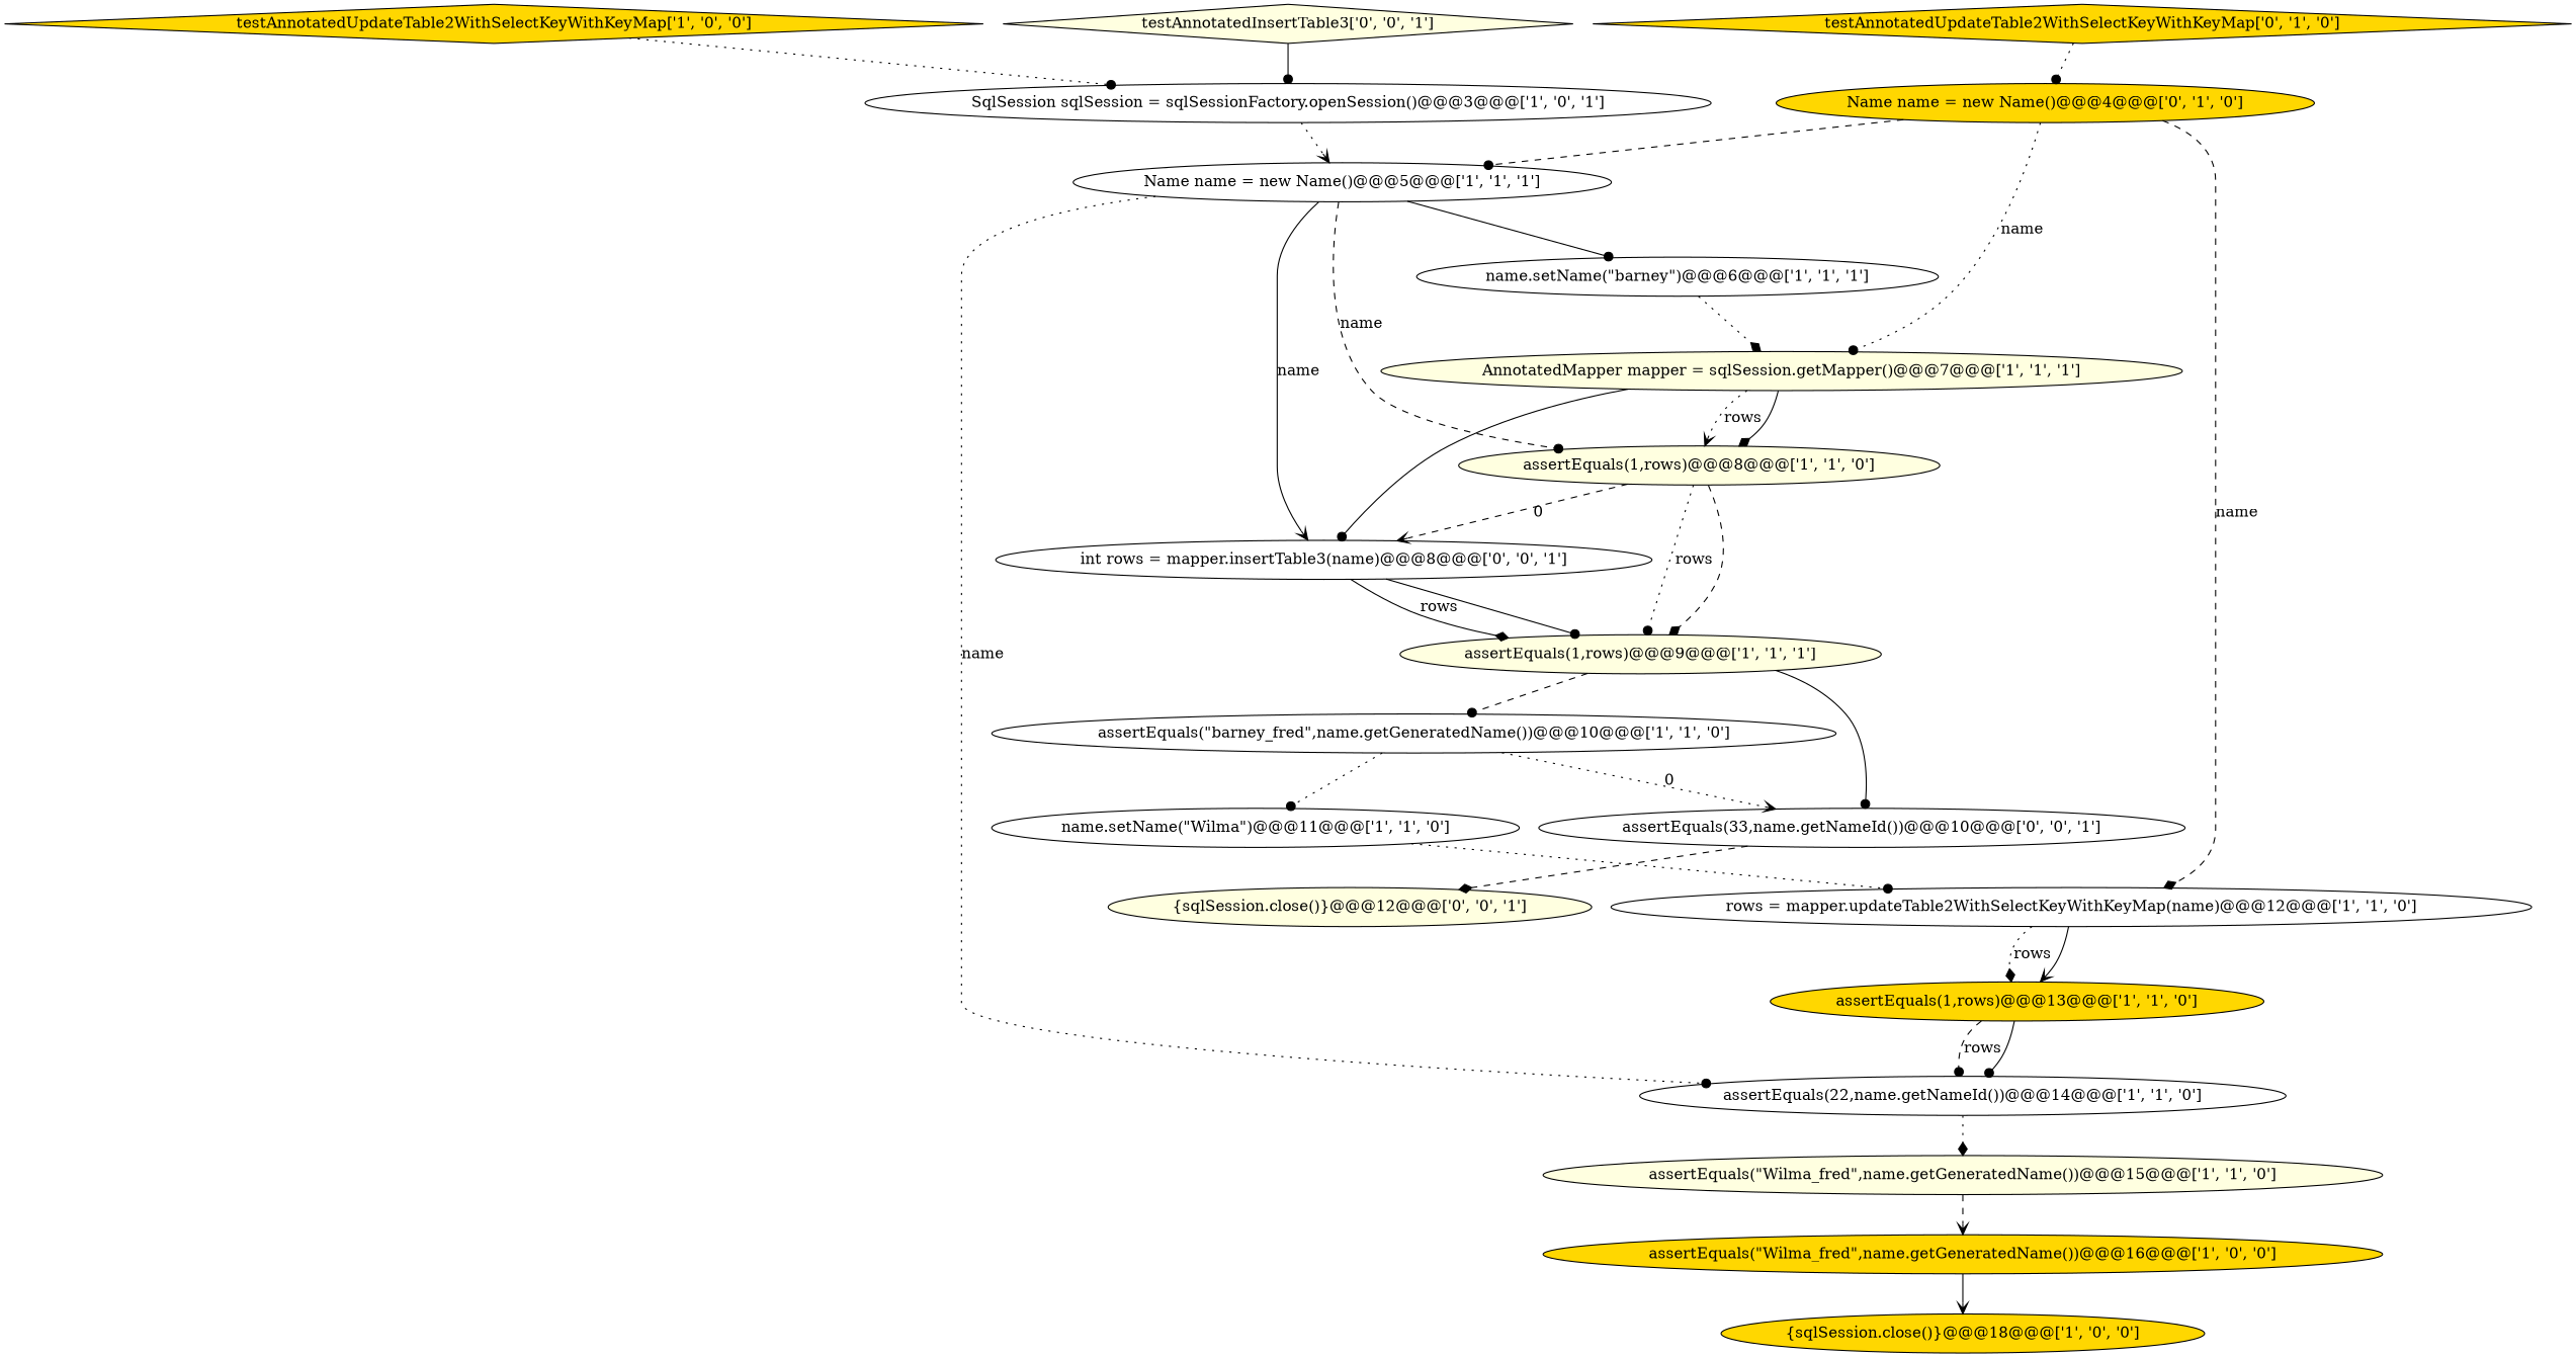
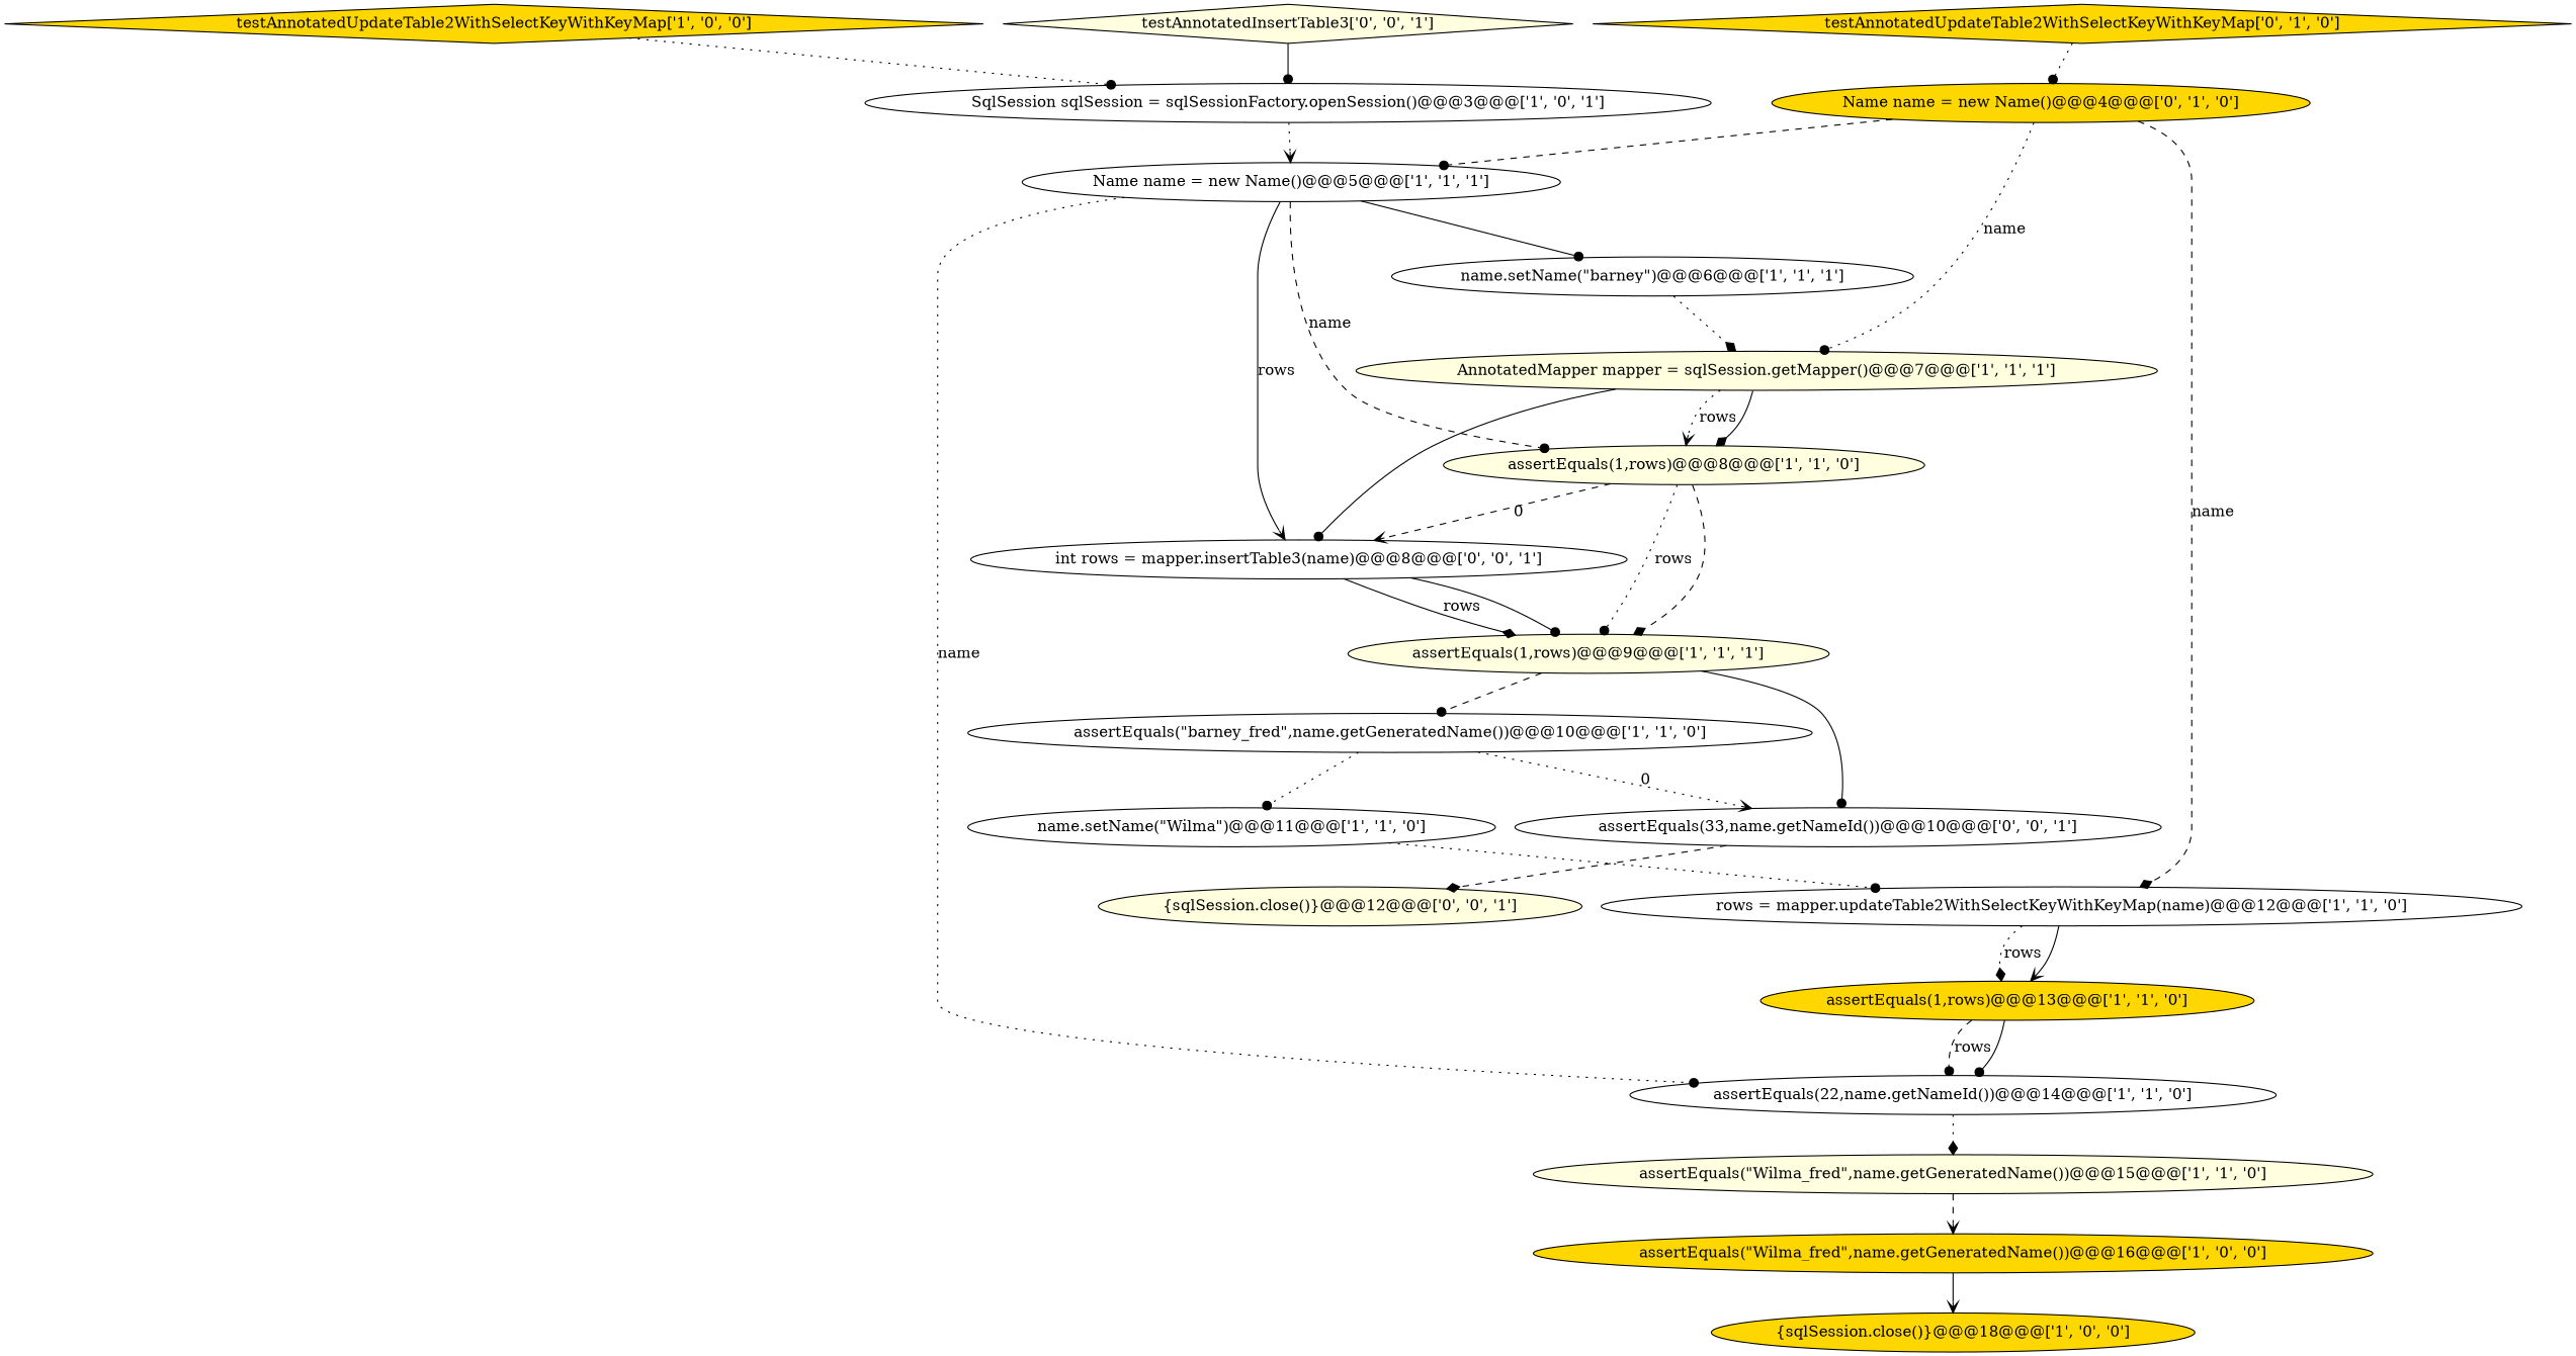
  digraph {
    node [fillcolor=white shape=ellipse style=filled]
    edge [arrowhead=dot style=dotted]
    n1 [fillcolor=lightyellow label="assertEquals(\"Wilma_fred\",name.getGeneratedName())@@@15@@@['1', '1', '0']"]
    n2 [fillcolor=gold label="assertEquals(\"Wilma_fred\",name.getGeneratedName())@@@16@@@['1', '0', '0']"]
    n3 [fillcolor=gold label="{sqlSession.close()}@@@18@@@['1', '0', '0']"]
    n4 [fillcolor=lightyellow label="assertEquals(1,rows)@@@8@@@['1', '1', '0']"]
    n5 [fillcolor=lightyellow label="assertEquals(1,rows)@@@9@@@['1', '1', '1']"]
    n6 [label="int rows = mapper.insertTable3(name)@@@8@@@['0', '0', '1']"]
    n7 [label="assertEquals(33,name.getNameId())@@@10@@@['0', '0', '1']"]
    n8 [label="assertEquals(\"barney_fred\",name.getGeneratedName())@@@10@@@['1', '1', '0']"]
    n9 [fillcolor=gold label="testAnnotatedUpdateTable2WithSelectKeyWithKeyMap['0', '1', '0']" shape=diamond]
    n10 [fillcolor=gold label="Name name = new Name()@@@4@@@['0', '1', '0']"]
    n11 [label="Name name = new Name()@@@5@@@['1', '1', '1']"]
    n12 [label="rows = mapper.updateTable2WithSelectKeyWithKeyMap(name)@@@12@@@['1', '1', '0']"]
    n13 [fillcolor=lightyellow label="AnnotatedMapper mapper = sqlSession.getMapper()@@@7@@@['1', '1', '1']"]
    n14 [label="SqlSession sqlSession = sqlSessionFactory.openSession()@@@3@@@['1', '0', '1']"]
    n15 [label="assertEquals(22,name.getNameId())@@@14@@@['1', '1', '0']"]
    n16 [label="name.setName(\"barney\")@@@6@@@['1', '1', '1']"]
    n17 [fillcolor=lightyellow label="{sqlSession.close()}@@@12@@@['0', '0', '1']"]
    n18 [label="name.setName(\"Wilma\")@@@11@@@['1', '1', '0']"]
    n19 [fillcolor=gold label="assertEquals(1,rows)@@@13@@@['1', '1', '0']"]
    n20 [fillcolor=gold label="testAnnotatedUpdateTable2WithSelectKeyWithKeyMap['1', '0', '0']" shape=diamond]
    n21 [fillcolor=lightyellow label="testAnnotatedInsertTable3['0', '0', '1']" shape=diamond]
    n1 -> n2 [arrowhead=vee style=dashed]
    n2 -> n3 [arrowhead=vee style=solid]
    n4 -> n5 [label=rows]
    n4 -> n5 [arrowhead=diamond style=dashed]
    n4 -> n6 [arrowhead=vee label=0 style=dashed]
    n5 -> n7 [style=solid]
    n5 -> n8 [style=dashed]
    n6 -> n5 [style=solid]
    n6 -> n5 [arrowhead=diamond label=rows style=solid]
    n7 -> n17 [arrowhead=diamond style=dashed]
    n8 -> n7 [arrowhead=vee label=0]
    n8 -> n18
    n9 -> n10
    n10 -> n11 [style=dashed]
    n10 -> n12 [arrowhead=diamond label=name style=dashed]
    n10 -> n13 [label=name]
    n11 -> n4 [label=name style=dashed]
-   n11 -> n6 [arrowhead=vee label=name style=solid]
+   n11 -> n6 [arrowhead=vee label=rows style=solid]
    n11 -> n15 [label=name]
    n11 -> n16 [style=solid]
    n12 -> n19 [arrowhead=vee style=solid]
    n12 -> n19 [arrowhead=diamond label=rows]
    n13 -> n4 [arrowhead=vee label=rows]
    n13 -> n4 [arrowhead=diamond style=solid]
    n13 -> n6 [style=solid]
    n14 -> n11 [arrowhead=vee]
    n15 -> n1 [arrowhead=diamond]
    n16 -> n13 [arrowhead=diamond]
    n18 -> n12
    n19 -> n15 [label=rows style=dashed]
    n19 -> n15 [style=solid]
    n20 -> n14
    n21 -> n14 [style=solid]
  }
